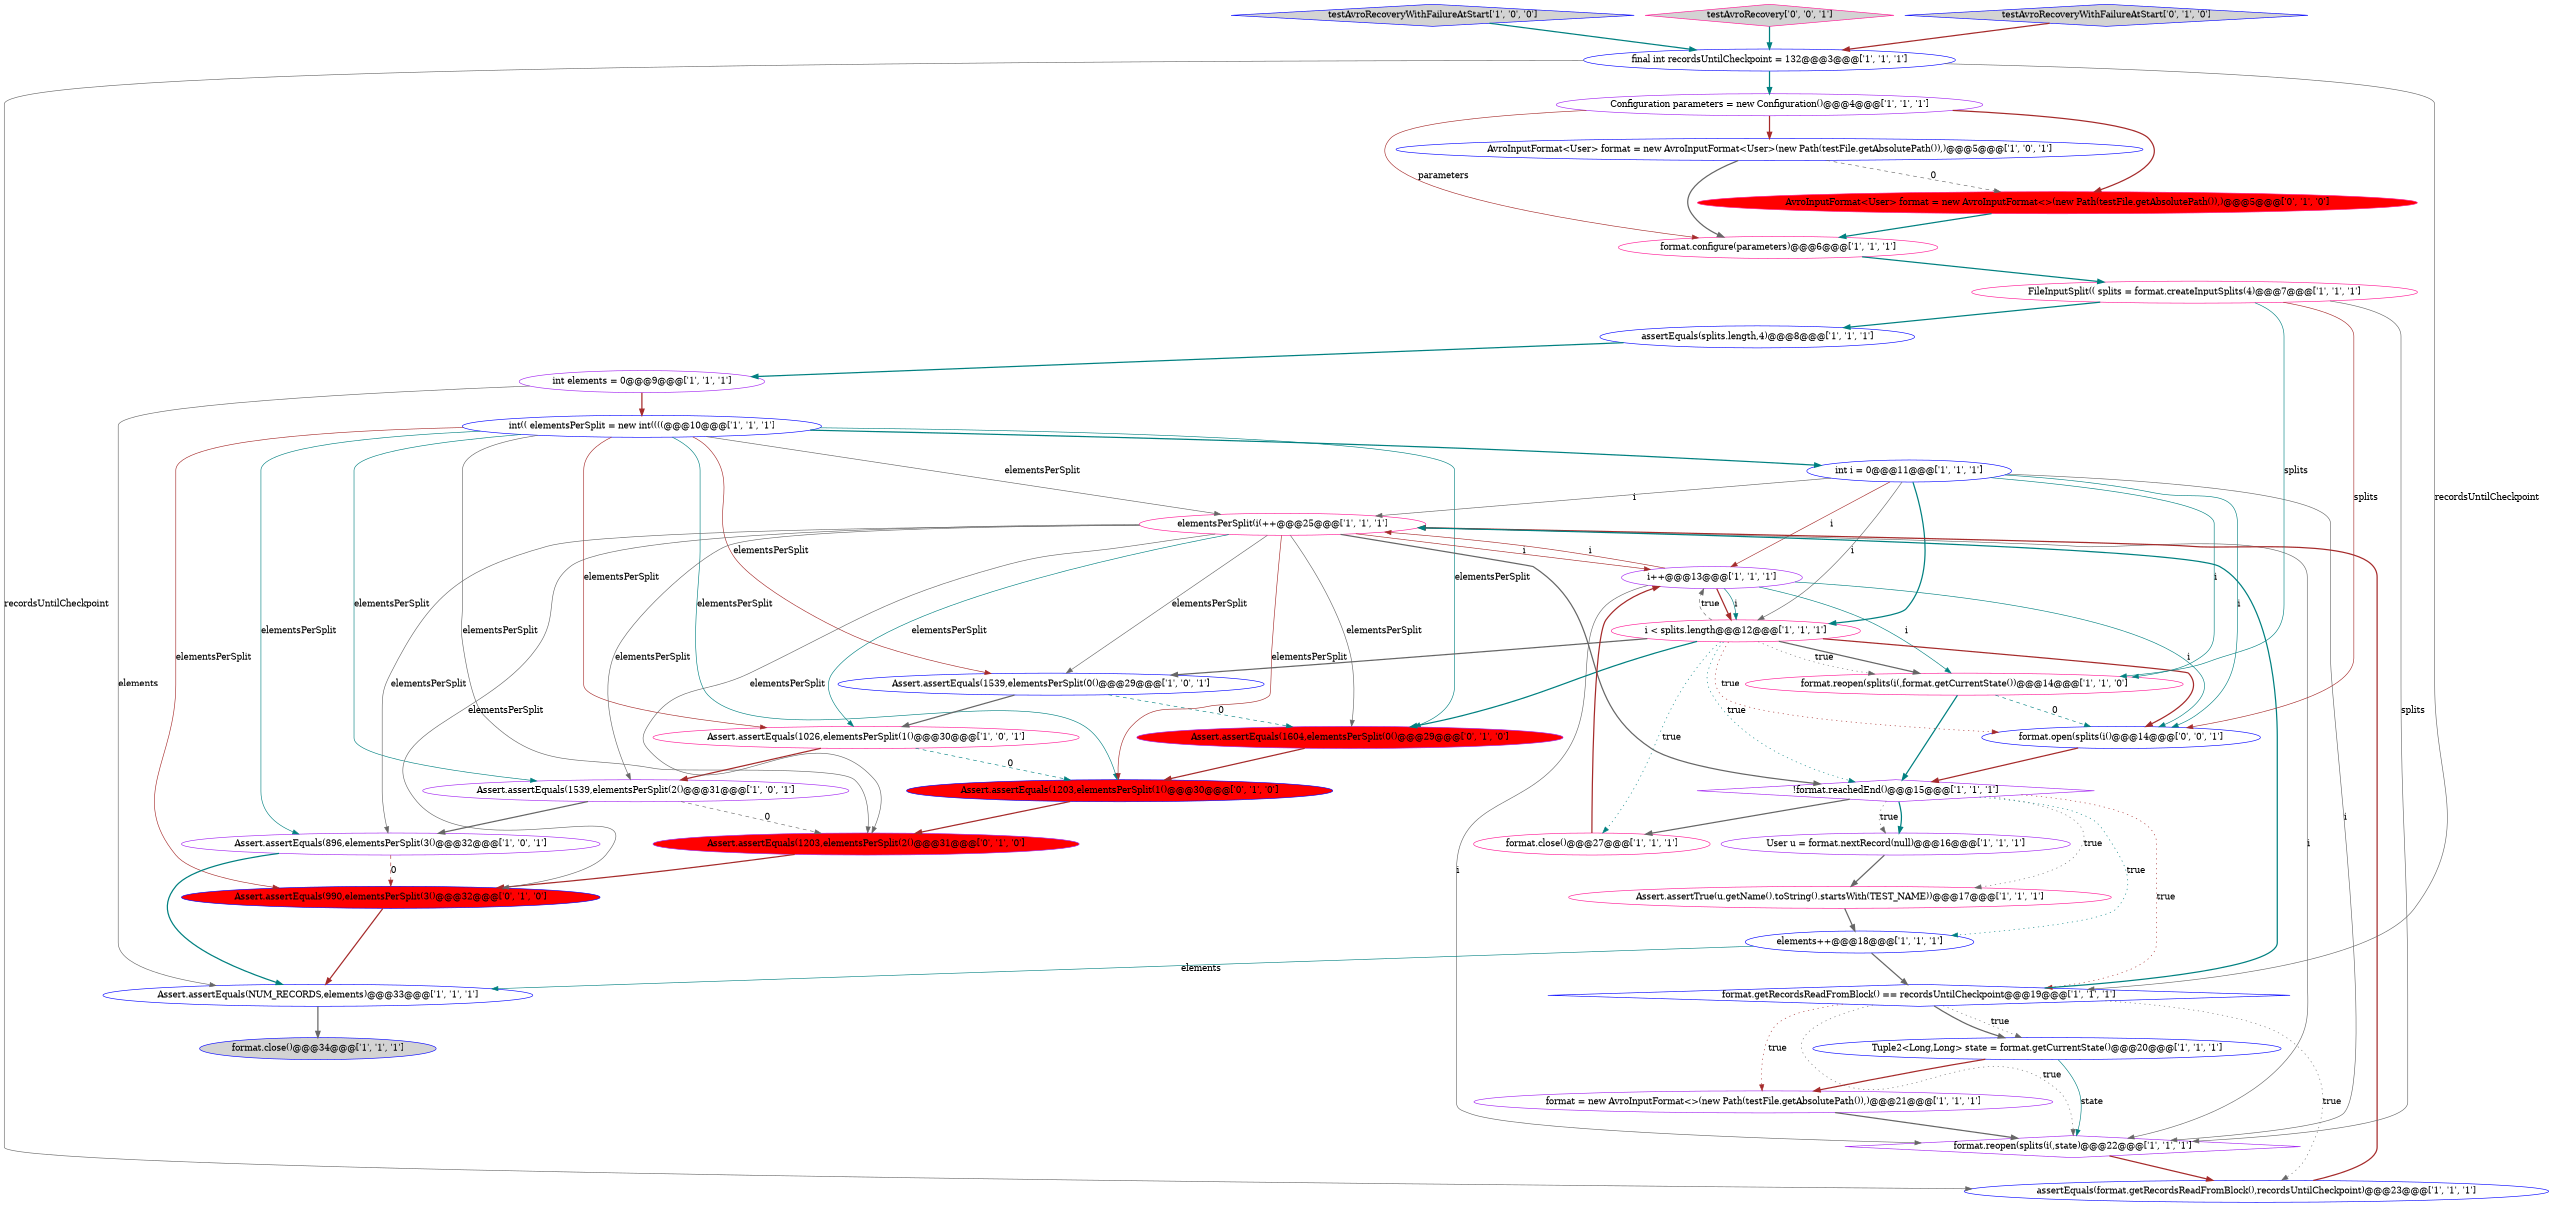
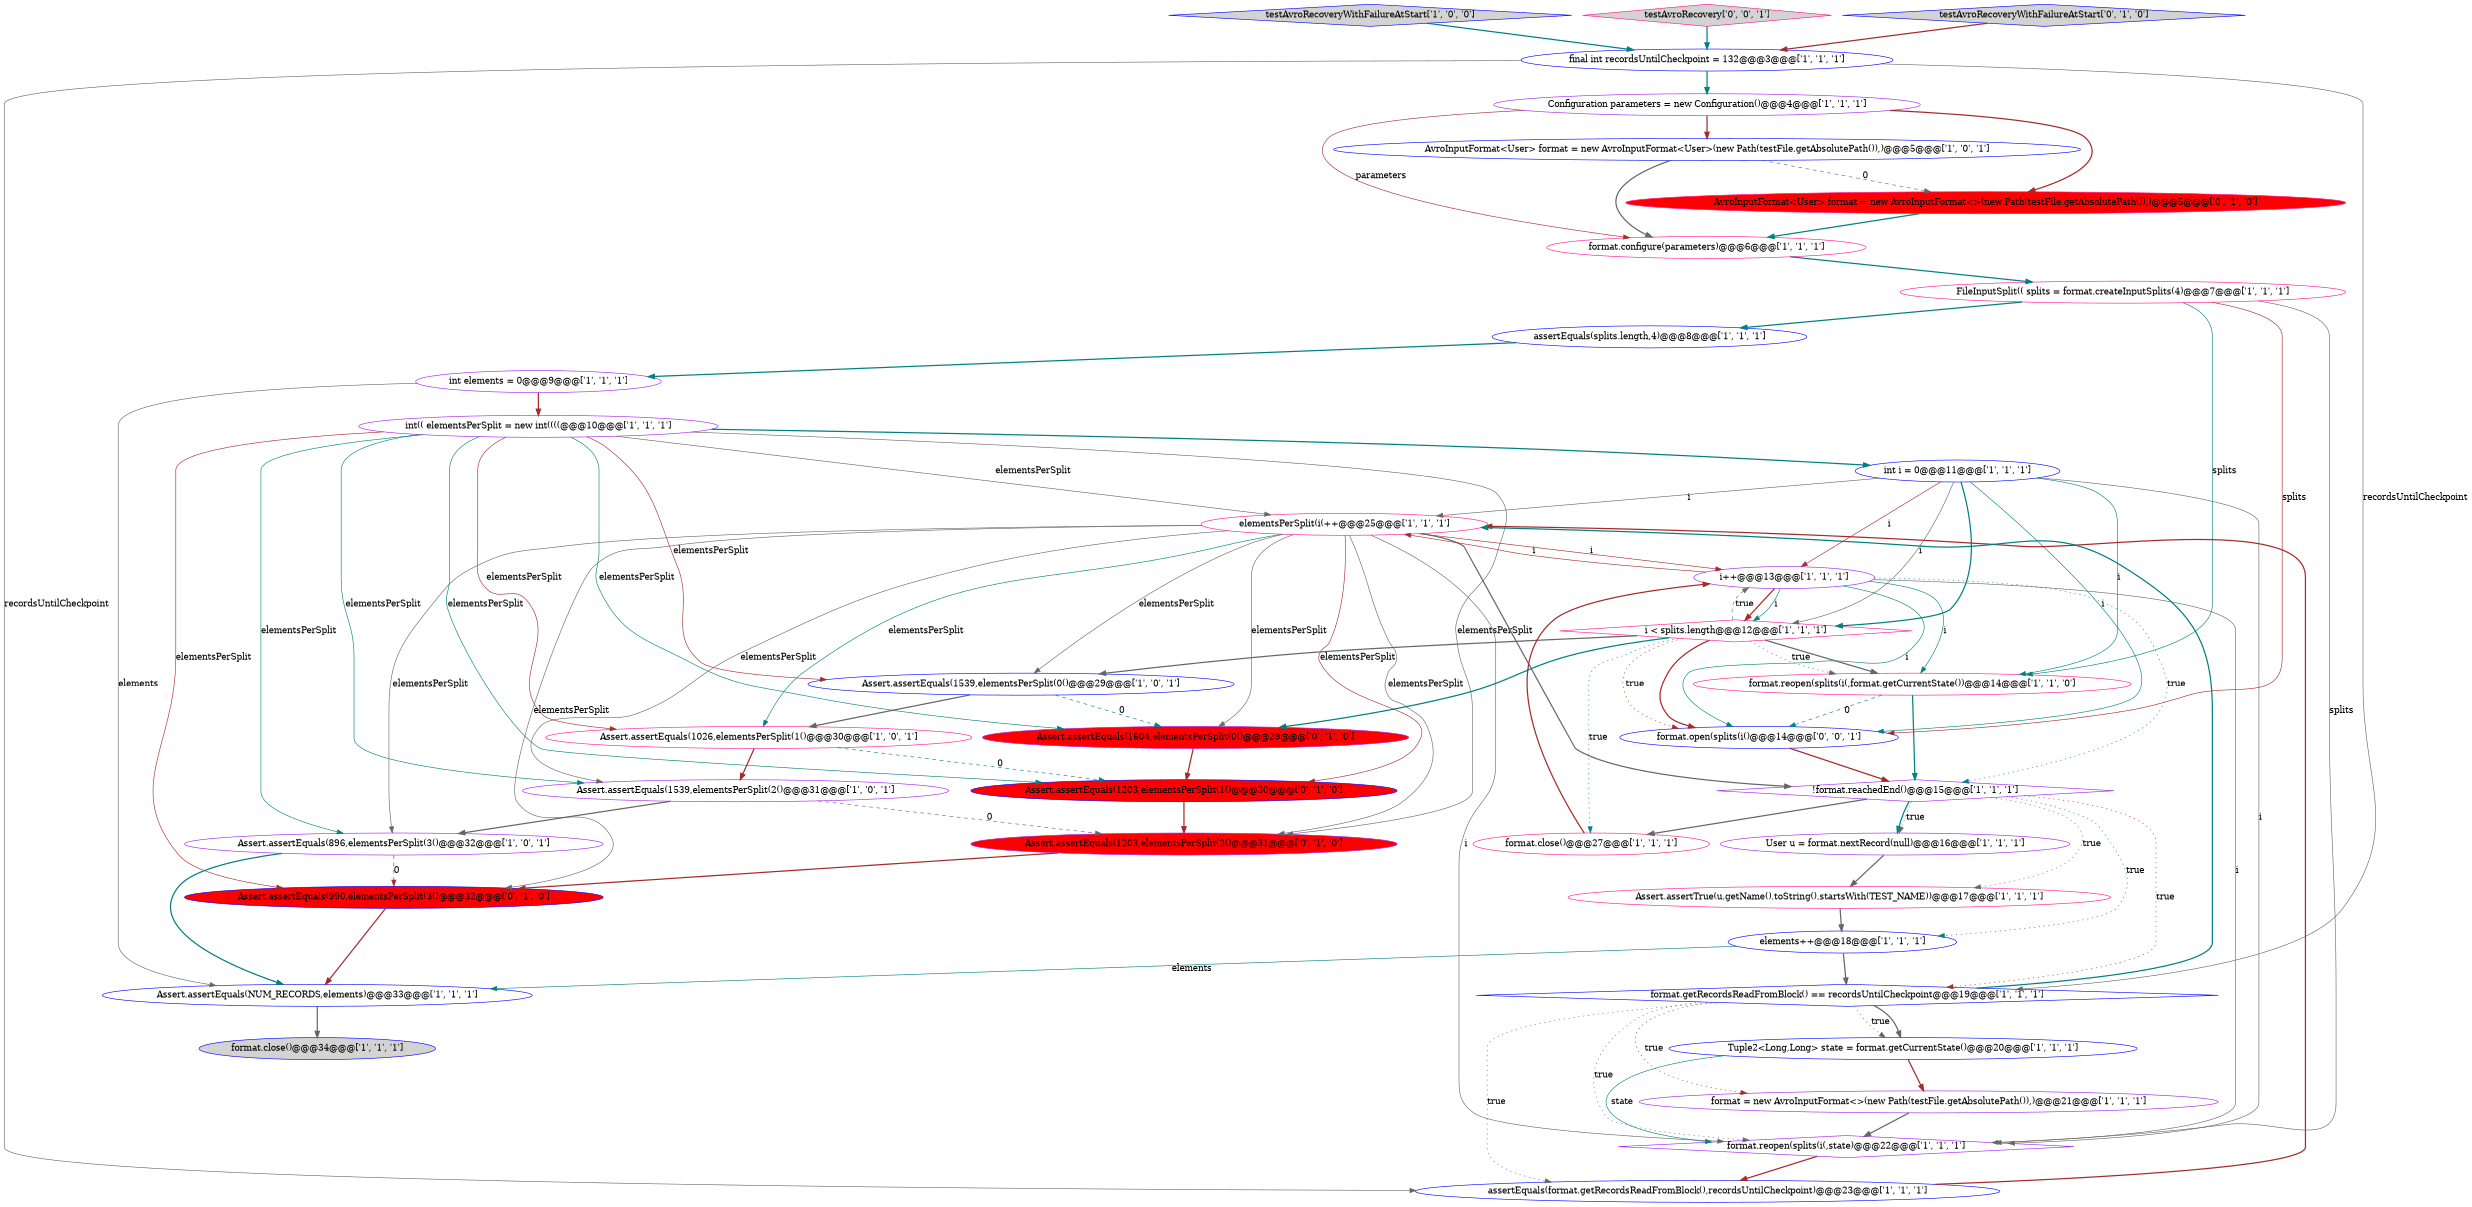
  digraph {
    fontname="DejaVu Serif"
    node [color=blue fillcolor=white fontname="DejaVu Serif" shape=ellipse style=filled]
    edge [color=gray40 fontname="DejaVu Serif" style=bold]
-   n1 [label="int(( elementsPerSplit = new int((((@@@10@@@['1', '1', '1']"]
+   n1 [color=purple label="int(( elementsPerSplit = new int((((@@@10@@@['1', '1', '1']"]
    n2 [fillcolor=red label="Assert.assertEquals(1203,elementsPerSplit(1()@@@30@@@['0', '1', '0']"]
    n3 [label="int i = 0@@@11@@@['1', '1', '1']"]
    n4 [color=deeppink label="Assert.assertEquals(1026,elementsPerSplit(1()@@@30@@@['1', '0', '1']"]
    n5 [fillcolor=red label="Assert.assertEquals(990,elementsPerSplit(3()@@@32@@@['0', '1', '0']"]
    n6 [color=purple fillcolor=red label="Assert.assertEquals(1604,elementsPerSplit(0()@@@29@@@['0', '1', '0']"]
    n7 [label="Assert.assertEquals(1539,elementsPerSplit(0()@@@29@@@['1', '0', '1']"]
    n8 [color=purple label="Assert.assertEquals(896,elementsPerSplit(3()@@@32@@@['1', '0', '1']"]
    n9 [color=purple label="Assert.assertEquals(1539,elementsPerSplit(2()@@@31@@@['1', '0', '1']"]
    n10 [color=purple fillcolor=red label="Assert.assertEquals(1203,elementsPerSplit(2()@@@31@@@['0', '1', '0']"]
    n11 [color=deeppink label="elementsPerSplit(i(++@@@25@@@['1', '1', '1']"]
    n12 [color=purple label="i++@@@13@@@['1', '1', '1']"]
    n13 [color=purple label="format.reopen(splits(i(,state)@@@22@@@['1', '1', '1']" shape=diamond]
    n14 [label="format.open(splits(i()@@@14@@@['0', '0', '1']"]
-   n15 [color=deeppink label="i < splits.length@@@12@@@['1', '1', '1']"]
+   n15 [color=deeppink label="i < splits.length@@@12@@@['1', '1', '1']" shape=diamond]
    n16 [color=deeppink label="format.reopen(splits(i(,format.getCurrentState())@@@14@@@['1', '1', '0']"]
    n17 [label="Assert.assertEquals(NUM_RECORDS,elements)@@@33@@@['1', '1', '1']"]
    n18 [color=purple label="!format.reachedEnd()@@@15@@@['1', '1', '1']" shape=diamond]
    n19 [color=deeppink label="format.close()@@@27@@@['1', '1', '1']"]
    n20 [label="Tuple2<Long,Long> state = format.getCurrentState()@@@20@@@['1', '1', '1']"]
    n21 [color=purple label="format = new AvroInputFormat<>(new Path(testFile.getAbsolutePath()),)@@@21@@@['1', '1', '1']"]
    n22 [label="assertEquals(format.getRecordsReadFromBlock(),recordsUntilCheckpoint)@@@23@@@['1', '1', '1']"]
    n23 [label="final int recordsUntilCheckpoint = 132@@@3@@@['1', '1', '1']"]
    n24 [color=purple label="Configuration parameters = new Configuration()@@@4@@@['1', '1', '1']"]
    n25 [label="format.getRecordsReadFromBlock() == recordsUntilCheckpoint@@@19@@@['1', '1', '1']" shape=diamond]
    n26 [color=deeppink label="format.configure(parameters)@@@6@@@['1', '1', '1']"]
    n27 [label="AvroInputFormat<User> format = new AvroInputFormat<User>(new Path(testFile.getAbsolutePath()),)@@@5@@@['1', '0', '1']"]
    n28 [color=deeppink fillcolor=red label="AvroInputFormat<User> format = new AvroInputFormat<>(new Path(testFile.getAbsolutePath()),)@@@5@@@['0', '1', '0']"]
    n29 [color=deeppink label="Assert.assertTrue(u.getName().toString().startsWith(TEST_NAME))@@@17@@@['1', '1', '1']"]
    n30 [label="elements++@@@18@@@['1', '1', '1']"]
    n31 [color=deeppink label="FileInputSplit(( splits = format.createInputSplits(4)@@@7@@@['1', '1', '1']"]
    n32 [label="assertEquals(splits.length,4)@@@8@@@['1', '1', '1']"]
    n33 [fillcolor=lightgray label="format.close()@@@34@@@['1', '1', '1']"]
    n34 [fillcolor=lightgray label="testAvroRecoveryWithFailureAtStart['1', '0', '0']" shape=diamond]
    n35 [color=purple label="User u = format.nextRecord(null)@@@16@@@['1', '1', '1']"]
    n36 [color=purple label="int elements = 0@@@9@@@['1', '1', '1']"]
    n37 [color=deeppink fillcolor=lightgray label="testAvroRecovery['0', '0', '1']" shape=diamond]
    n38 [fillcolor=lightgray label="testAvroRecoveryWithFailureAtStart['0', '1', '0']" shape=diamond]
    n1 -> n2 [color=teal label=elementsPerSplit style=solid]
    n1 -> n3 [color=teal]
    n1 -> n4 [color=brown label=elementsPerSplit style=solid]
    n1 -> n5 [color=brown label=elementsPerSplit style=solid]
    n1 -> n6 [color=teal label=elementsPerSplit style=solid]
    n1 -> n7 [color=brown label=elementsPerSplit style=solid]
    n1 -> n8 [color=teal label=elementsPerSplit style=solid]
    n1 -> n9 [color=teal label=elementsPerSplit style=solid]
    n1 -> n10 [label=elementsPerSplit style=solid]
    n1 -> n11 [label=elementsPerSplit style=solid]
    n2 -> n10 [color=brown]
    n3 -> n11 [label=i style=solid]
    n3 -> n12 [color=brown label=i style=solid]
    n3 -> n13 [label=i style=solid]
    n3 -> n14 [color=teal label=i style=solid]
    n3 -> n15 [color=teal]
    n3 -> n15 [label=i style=solid]
    n3 -> n16 [color=teal label=i style=solid]
    n4 -> n2 [color=teal label=0 style=dashed]
    n4 -> n9 [color=brown]
    n5 -> n17 [color=brown]
    n6 -> n2 [color=brown]
    n7 -> n4
    n7 -> n6 [color=teal label=0 style=dashed]
    n8 -> n5 [color=brown label=0 style=dashed]
    n8 -> n17 [color=teal]
    n9 -> n8
    n9 -> n10 [label=0 style=dashed]
    n10 -> n5 [color=brown]
    n11 -> n2 [color=brown label=elementsPerSplit style=solid]
    n11 -> n4 [color=teal label=elementsPerSplit style=solid]
    n11 -> n5 [label=elementsPerSplit style=solid]
    n11 -> n6 [label=elementsPerSplit style=solid]
    n11 -> n7 [label=elementsPerSplit style=solid]
    n11 -> n8 [label=elementsPerSplit style=solid]
    n11 -> n9 [label=elementsPerSplit style=solid]
    n11 -> n10 [label=elementsPerSplit style=solid]
    n11 -> n12 [color=brown label=i style=solid]
    n11 -> n13 [label=i style=solid]
    n11 -> n18
    n12 -> n11 [color=brown label=i style=solid]
    n12 -> n13 [label=i style=solid]
    n12 -> n14 [color=teal label=i style=solid]
    n12 -> n15 [color=brown]
    n12 -> n15 [color=teal label=i style=solid]
    n12 -> n16 [color=teal label=i style=solid]
    n13 -> n22 [color=brown]
    n14 -> n18 [color=brown]
    n15 -> n6 [color=teal]
    n15 -> n7
    n15 -> n12 [label=true style=dashed]
    n15 -> n14 [color=brown label=true style=dotted]
    n15 -> n14 [color=brown]
    n15 -> n16
    n15 -> n16 [label=true style=dotted]
-   n15 -> n18 [color=teal label=true style=dotted]
+   n12 -> n18 [color=teal label=true style=dotted]
    n15 -> n19 [color=teal label=true style=dotted]
    n16 -> n14 [color=teal label=0 style=dashed]
    n16 -> n18 [color=teal]
    n17 -> n33
    n18 -> n19
    n18 -> n25 [color=brown label=true style=dotted]
    n18 -> n29 [label=true style=dotted]
    n18 -> n30 [color=teal label=true style=dotted]
    n18 -> n35 [color=teal]
    n18 -> n35 [label=true style=dotted]
    n19 -> n12 [color=brown]
    n20 -> n13 [color=teal label=state style=solid]
    n20 -> n21 [color=brown]
    n21 -> n13
    n22 -> n11 [color=brown]
    n23 -> n22 [label=recordsUntilCheckpoint style=solid]
    n23 -> n24 [color=teal]
    n23 -> n25 [label=recordsUntilCheckpoint style=solid]
    n24 -> n26 [color=brown label=parameters style=solid]
    n24 -> n27 [color=brown]
    n24 -> n28 [color=brown]
    n25 -> n11 [color=teal]
    n25 -> n13 [label=true style=dotted]
    n25 -> n20 [label=true style=dotted]
    n25 -> n20
    n25 -> n21 [color=brown label=true style=dotted]
    n25 -> n22 [label=true style=dotted]
    n26 -> n31 [color=teal]
    n27 -> n26
    n27 -> n28 [label=0 style=dashed]
    n28 -> n26 [color=teal]
    n29 -> n30
    n30 -> n17 [color=teal label=elements style=solid]
    n30 -> n25
    n31 -> n13 [label=splits style=solid]
    n31 -> n14 [color=brown label=splits style=solid]
    n31 -> n16 [color=teal label=splits style=solid]
    n31 -> n32 [color=teal]
    n32 -> n36 [color=teal]
    n34 -> n23 [color=teal]
    n35 -> n29
    n36 -> n1 [color=brown]
    n36 -> n17 [label=elements style=solid]
    n37 -> n23 [color=teal]
    n38 -> n23 [color=brown]
  }
